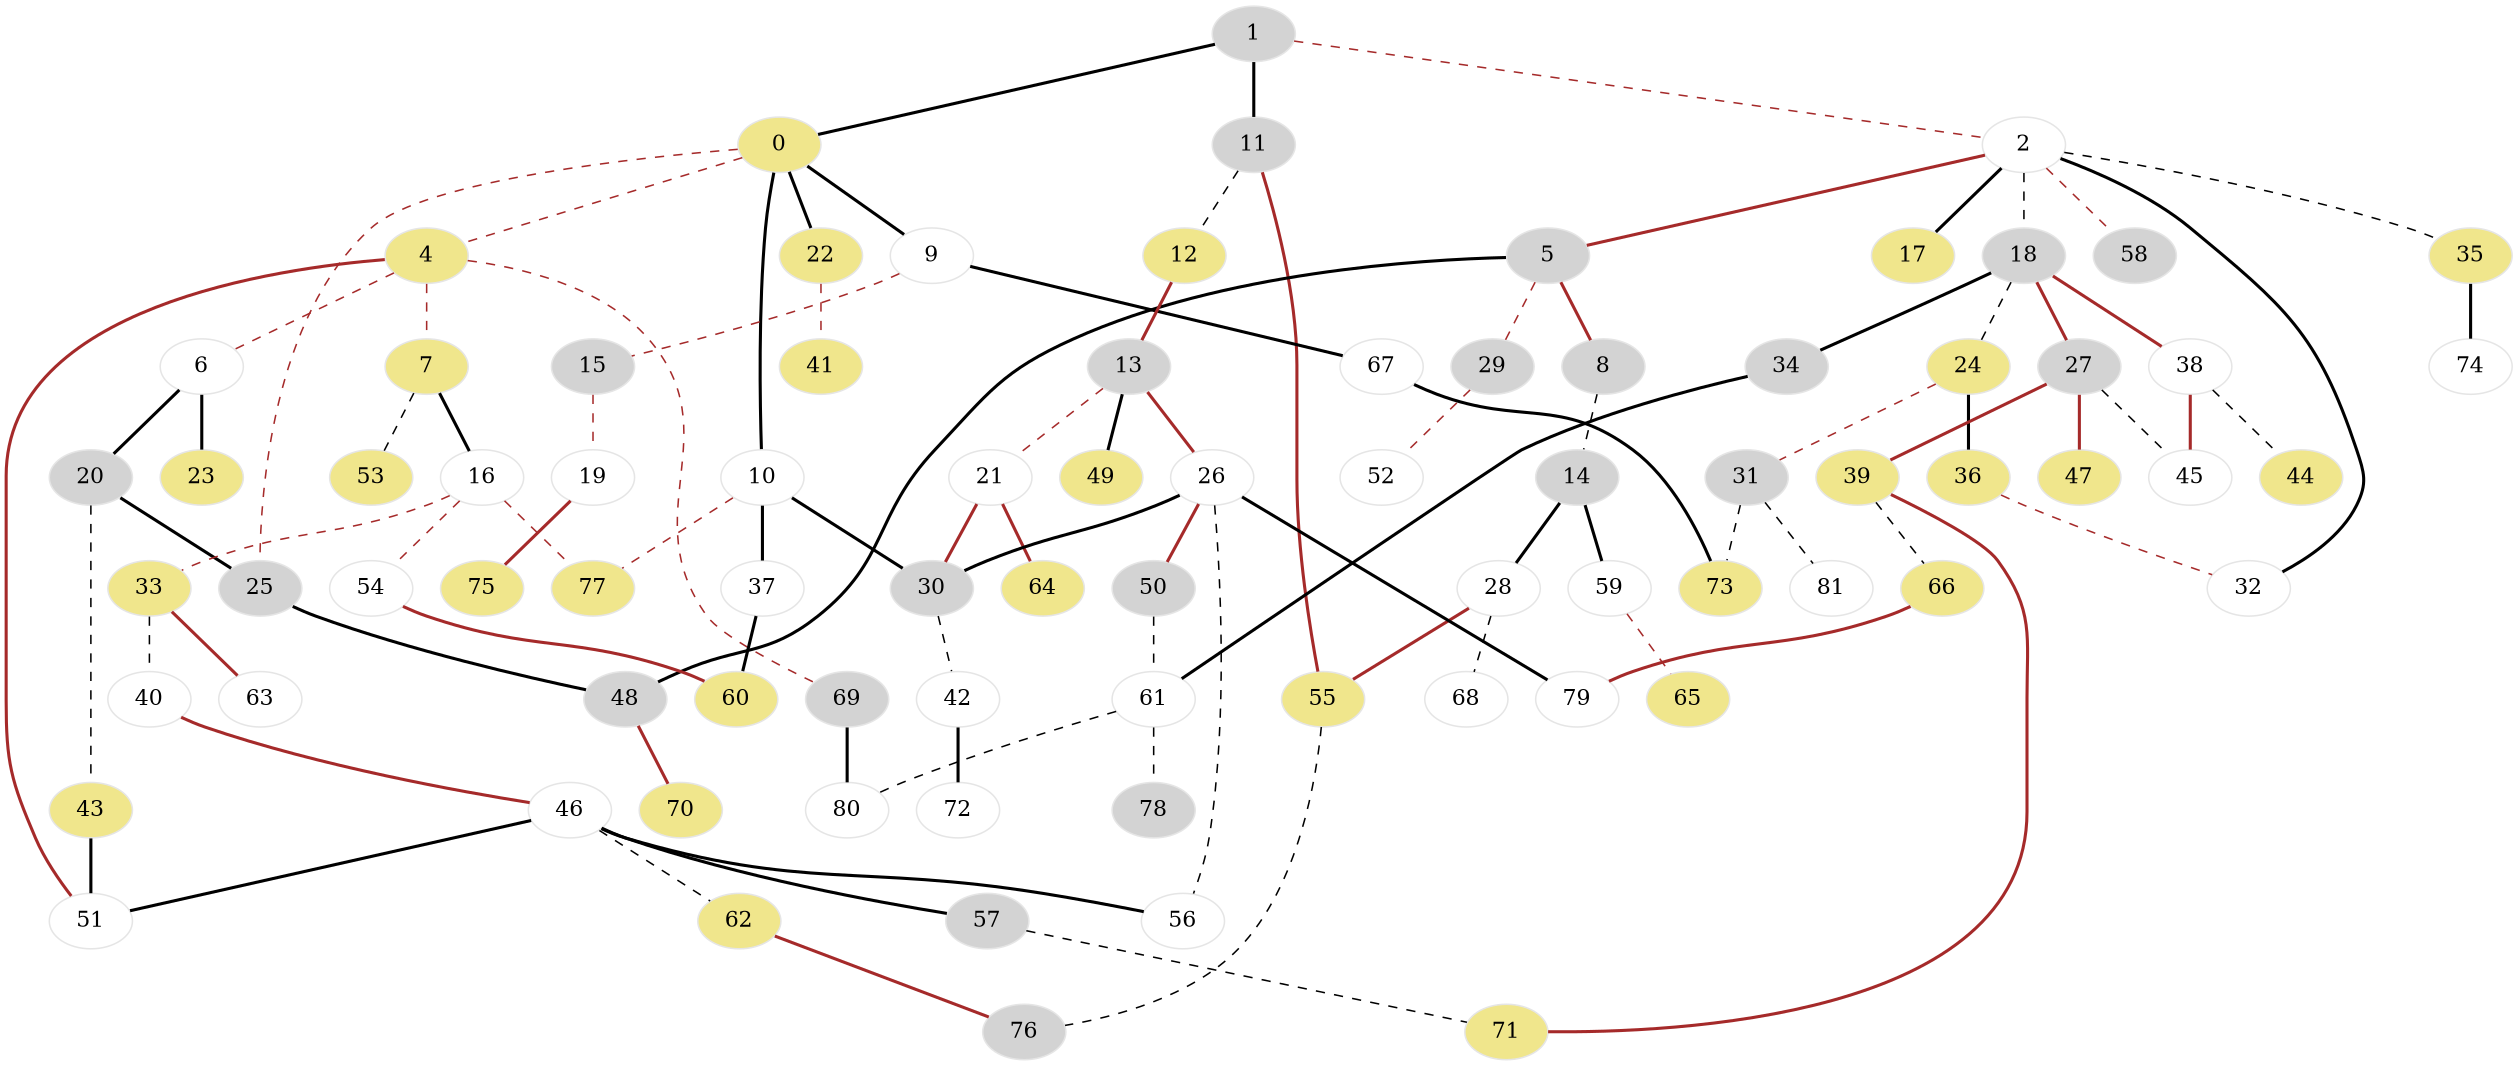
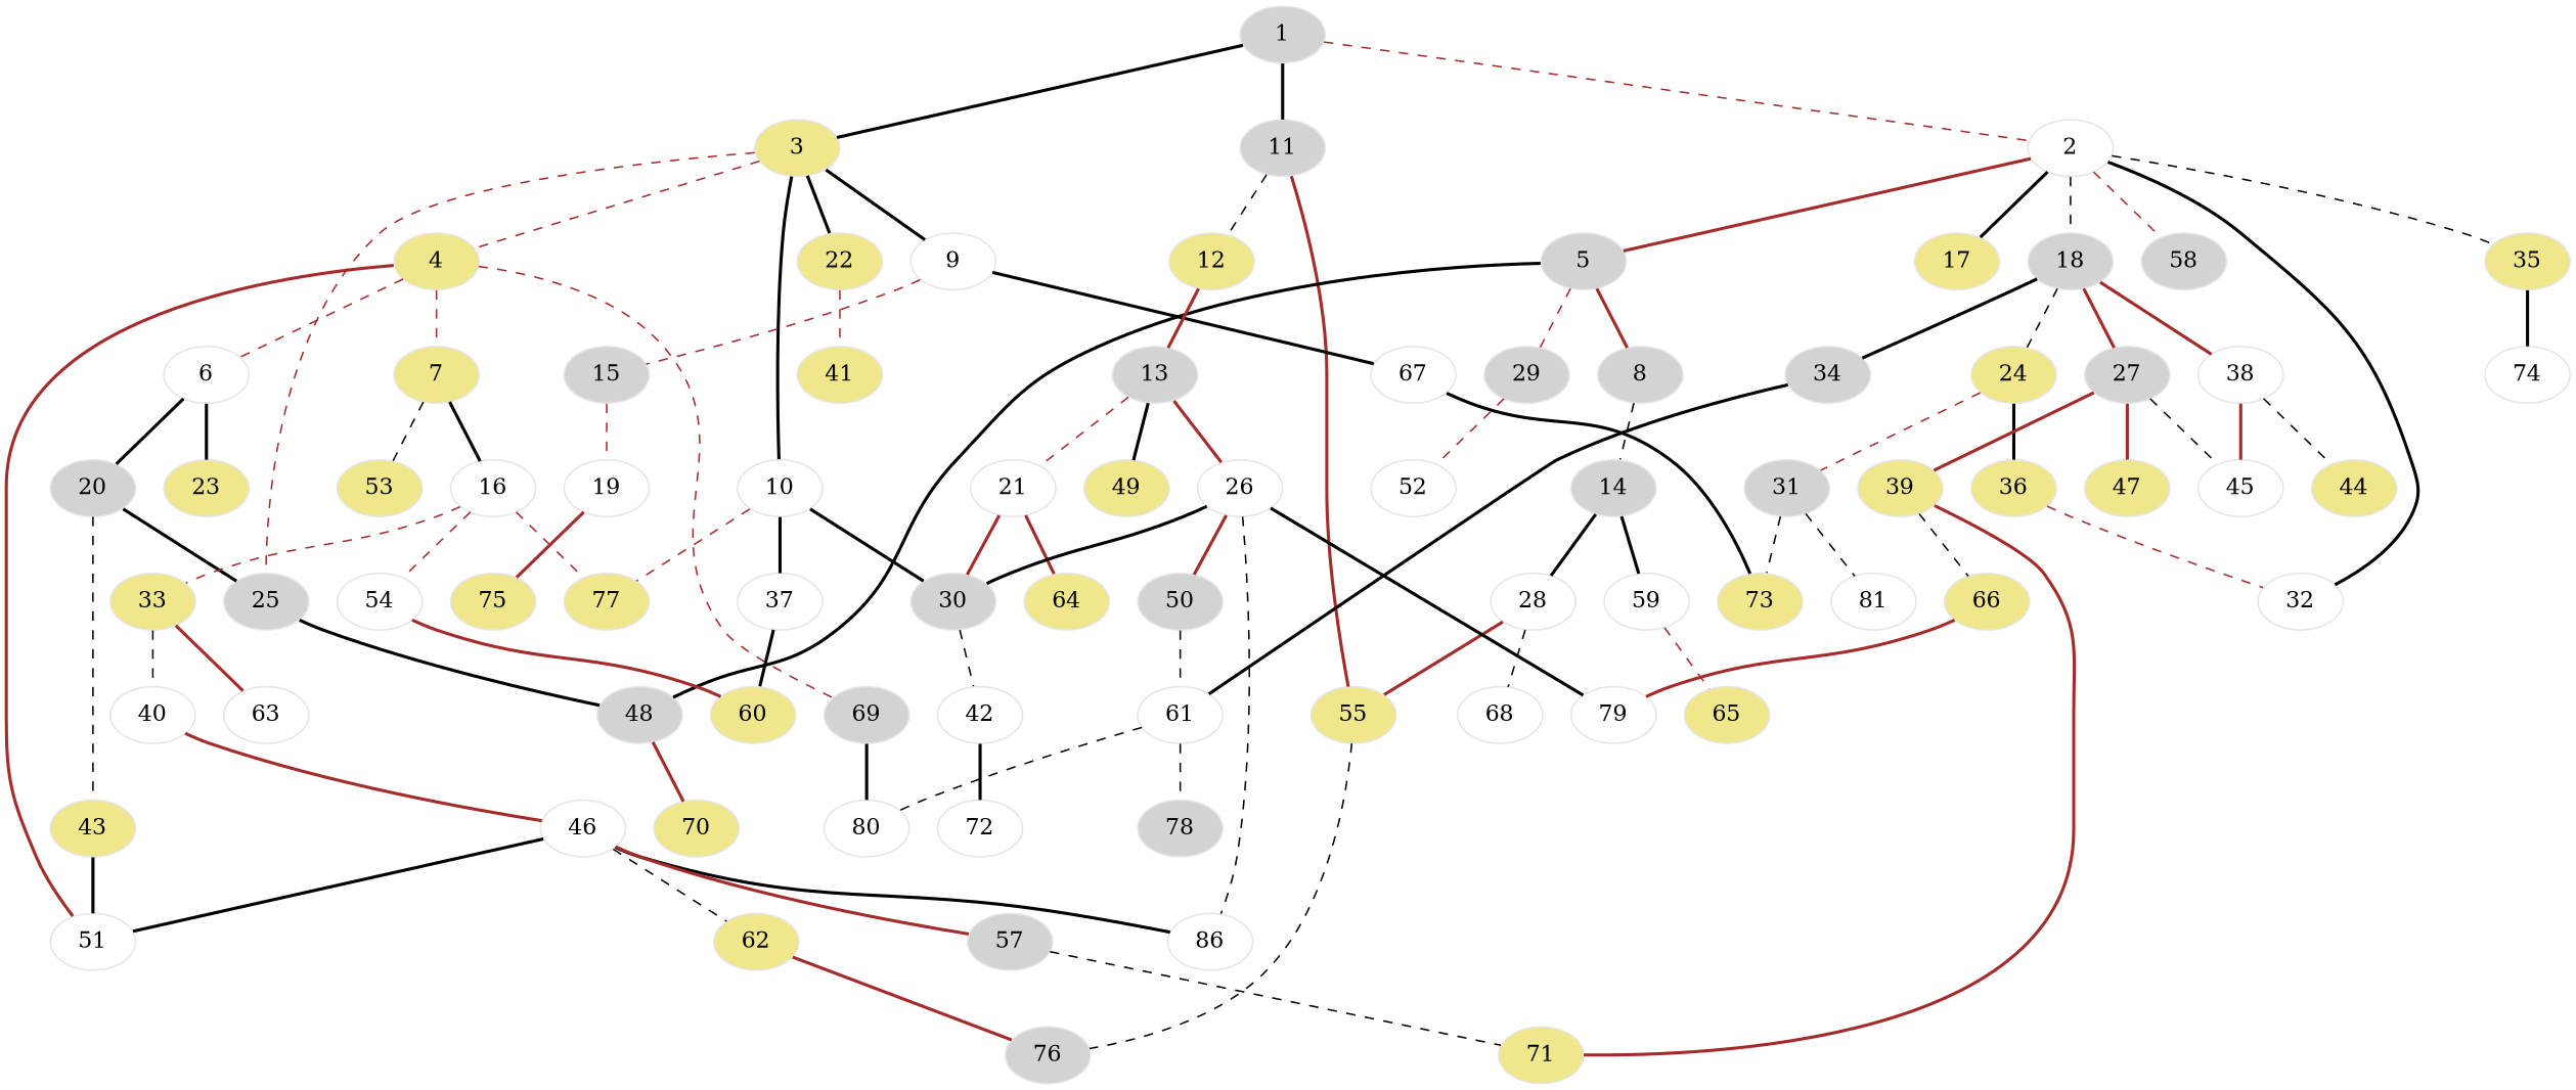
  graph {
    node [color=gray90 fillcolor=white style=filled]
    edge [color=black style=bold]
    1 [fillcolor=lightgrey]
    2
-   3 [fillcolor=khaki label=0]
+   3 [fillcolor=khaki]
    11 [fillcolor=lightgrey]
    5 [fillcolor=lightgrey]
    17 [fillcolor=khaki]
    18 [fillcolor=lightgrey]
    32
    35 [fillcolor=khaki]
    58 [fillcolor=lightgrey]
    4 [fillcolor=khaki]
    9
    10
    22 [fillcolor=khaki]
    25 [fillcolor=lightgrey]
    12 [fillcolor=khaki]
    55 [fillcolor=khaki]
    8 [fillcolor=lightgrey]
    29 [fillcolor=lightgrey]
    48 [fillcolor=lightgrey]
    24 [fillcolor=khaki]
    27 [fillcolor=lightgrey]
    34 [fillcolor=lightgrey]
    38
    74
    6
    7 [fillcolor=khaki]
    51
    69 [fillcolor=lightgrey]
    15 [fillcolor=lightgrey]
    67
    30 [fillcolor=lightgrey]
    37
    77 [fillcolor=khaki]
    41 [fillcolor=khaki]
    20 [fillcolor=lightgrey]
    23 [fillcolor=khaki]
    16
    53 [fillcolor=khaki]
    80
    14 [fillcolor=lightgrey]
    52
    70 [fillcolor=khaki]
    43 [fillcolor=khaki]
    33 [fillcolor=khaki]
    54
    28
    59
    19
    73 [fillcolor=khaki]
    42
    60 [fillcolor=khaki]
    13 [fillcolor=lightgrey]
    76 [fillcolor=lightgrey]
    21
    26
    49 [fillcolor=khaki]
    64 [fillcolor=khaki]
    50 [fillcolor=lightgrey]
-   56
+   56 [label=86]
    79
    68
    65 [fillcolor=khaki]
    75 [fillcolor=khaki]
    40
    63
    31 [fillcolor=lightgrey]
    36 [fillcolor=khaki]
    39 [fillcolor=khaki]
    45
    47 [fillcolor=khaki]
    61
    44 [fillcolor=khaki]
    81
    66 [fillcolor=khaki]
    71 [fillcolor=khaki]
    72
    46
    78 [fillcolor=lightgrey]
    57 [fillcolor=lightgrey]
    62 [fillcolor=khaki]
    1 -- 2 [color=brown style=dashed]
    1 -- 3
    1 -- 11
    2 -- 5 [color=brown]
    2 -- 17
    2 -- 18 [style=dashed]
    2 -- 32
    2 -- 35 [style=dashed]
    2 -- 58 [color=brown style=dashed]
    3 -- 4 [color=brown style=dashed]
    3 -- 9
    3 -- 10
    3 -- 22
    3 -- 25 [color=brown style=dashed]
    11 -- 12 [style=dashed]
    11 -- 55 [color=brown]
    5 -- 8 [color=brown]
    5 -- 29 [color=brown style=dashed]
    5 -- 48
    18 -- 24 [style=dashed]
    18 -- 27 [color=brown]
    18 -- 34
    18 -- 38 [color=brown]
    35 -- 74
    4 -- 6 [color=brown style=dashed]
    4 -- 7 [color=brown style=dashed]
    4 -- 51 [color=brown]
    4 -- 69 [color=brown style=dashed]
    9 -- 15 [color=brown style=dashed]
    9 -- 67
    10 -- 30
    10 -- 37
    10 -- 77 [color=brown style=dashed]
    22 -- 41 [color=brown style=dashed]
    25 -- 48
    12 -- 13 [color=brown]
    55 -- 76 [style=dashed]
    8 -- 14 [style=dashed]
    29 -- 52 [color=brown style=dashed]
    48 -- 70 [color=brown]
    24 -- 31 [color=brown style=dashed]
    24 -- 36
    27 -- 39 [color=brown]
    27 -- 45 [style=dashed]
    27 -- 47 [color=brown]
    34 -- 61
    38 -- 45 [color=brown]
    38 -- 44 [style=dashed]
    6 -- 20
    6 -- 23
    7 -- 16
    7 -- 53 [style=dashed]
    69 -- 80
    15 -- 19 [color=brown style=dashed]
    67 -- 73
    30 -- 42 [style=dashed]
    37 -- 60
    20 -- 25
    20 -- 43 [style=dashed]
    16 -- 77 [color=brown style=dashed]
    16 -- 33 [color=brown style=dashed]
    16 -- 54 [color=brown style=dashed]
    14 -- 28
    14 -- 59
    43 -- 51
    33 -- 40 [style=dashed]
    33 -- 63 [color=brown]
    54 -- 60 [color=brown]
    28 -- 55 [color=brown]
    28 -- 68 [style=dashed]
    59 -- 65 [color=brown style=dashed]
    19 -- 75 [color=brown]
    42 -- 72
    13 -- 21 [color=brown style=dashed]
    13 -- 26 [color=brown]
    13 -- 49
    21 -- 30 [color=brown]
    21 -- 64 [color=brown]
    26 -- 30
    26 -- 50 [color=brown]
    26 -- 56 [style=dashed]
    26 -- 79
    50 -- 61 [style=dashed]
    40 -- 46 [color=brown]
    31 -- 73 [style=dashed]
    31 -- 81 [style=dashed]
    36 -- 32 [color=brown style=dashed]
    39 -- 66 [style=dashed]
    39 -- 71 [color=brown]
    61 -- 80 [style=dashed]
    61 -- 78 [style=dashed]
    66 -- 79 [color=brown]
    46 -- 51
    46 -- 56
-   46 -- 57
+   46 -- 57 [color=brown]
    46 -- 62 [style=dashed]
    57 -- 71 [style=dashed]
    62 -- 76 [color=brown]
  }
